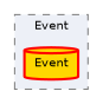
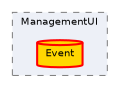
  digraph {
    compound=true
    n1 [color=red fillcolor=gold fontname=Helvetica fontsize=10 height=0.2 label=Event shape=cylinder style="filled,bold" width=0.4]
    subgraph cluster_1 {
      bgcolor="#edf0f7"
      fontname=Helvetica
      fontsize=10
-     label=Event
+     label=ManagementUI
      pencolor=grey50
      style="filled,dashed"
      n1
    }
  }
